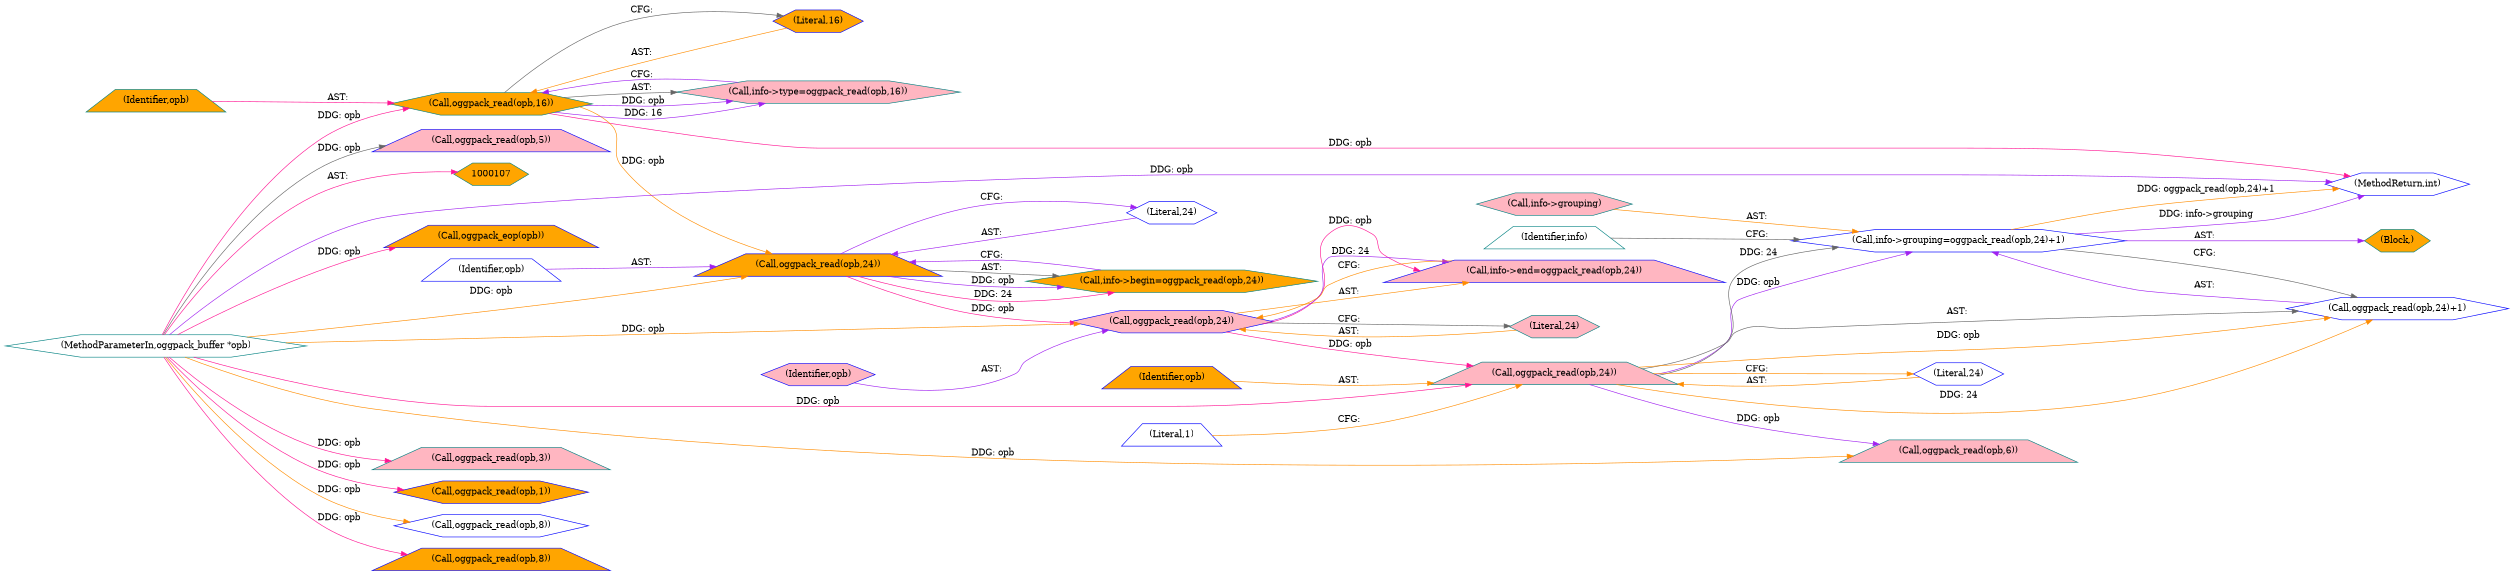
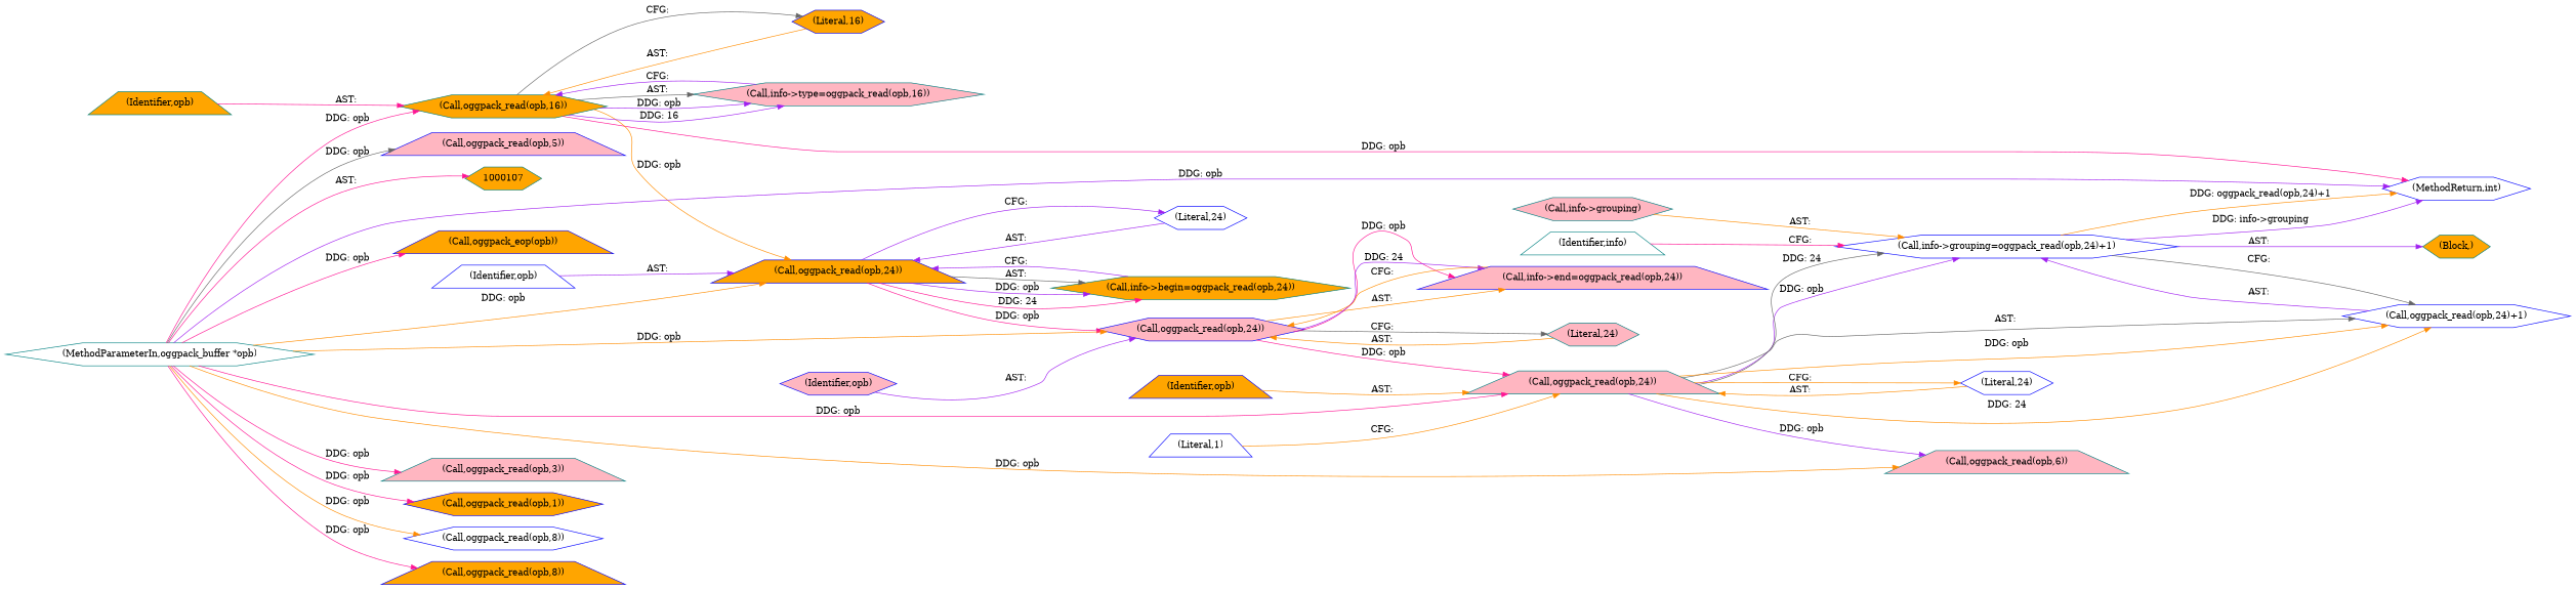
  digraph {
    rankdir=LR
    node [color=blue fillcolor=orange shape=hexagon style=filled]
    edge [color=darkorange]
    n1 [fillcolor=white label="(Call,info->grouping=oggpack_read(opb,24)+1)"]
    n2 [color=teal label="(Block,)"]
    n3 [fillcolor=white label="(Call,oggpack_read(opb,24)+1)"]
    n4 [fillcolor=white label="(MethodReturn,int)"]
    n5 [color=teal fillcolor=lightpink label="(Call,oggpack_read(opb,24))" shape=trapezium]
    n6 [fillcolor=white label="(Literal,24)"]
    n7 [color=teal fillcolor=lightpink label="(Call,oggpack_read(opb,6))" shape=trapezium]
    n8 [fillcolor=lightpink label="(Call,oggpack_read(opb,24))"]
    n9 [color=teal fillcolor=lightpink label="(Literal,24)"]
    n10 [fillcolor=lightpink label="(Call,info->end=oggpack_read(opb,24))" shape=trapezium]
    n11 [label="(Call,oggpack_read(opb,24))" shape=trapezium]
    n12 [color=teal label="(Call,info->begin=oggpack_read(opb,24))"]
    n13 [fillcolor=white label="(Literal,24)"]
    n14 [color=teal label="(Call,oggpack_read(opb,16))"]
    n15 [color=teal fillcolor=lightpink label="(Call,info->type=oggpack_read(opb,16))"]
    n16 [label="(Literal,16)"]
    n17 [color=teal fillcolor=white label="(MethodParameterIn,oggpack_buffer *opb)"]
    n18 [color=teal fillcolor=lightpink label="(Call,oggpack_read(opb,3))" shape=trapezium]
    n19 [label="(Call,oggpack_read(opb,1))"]
    n20 [fillcolor=white label="(Call,oggpack_read(opb,8))"]
    n21 [label="(Call,oggpack_read(opb,8))" shape=trapezium]
    n22 [fillcolor=lightpink label="(Call,oggpack_read(opb,5))" shape=trapezium]
    n23 [label="(Call,oggpack_eop(opb))" shape=trapezium]
    1000107 [color=teal]
    n25 [fillcolor=white label="(Identifier,opb)" shape=trapezium]
    n26 [color=teal fillcolor=lightpink label="(Call,info->grouping)"]
    n27 [color=teal fillcolor=white label="(Identifier,info)" shape=trapezium]
    n28 [fillcolor=lightpink label="(Identifier,opb)"]
    n29 [fillcolor=white label="(Literal,1)" shape=trapezium]
    n30 [color=teal label="(Identifier,opb)" shape=trapezium]
    n31 [label="(Identifier,opb)" shape=trapezium]
    n1 -> n2 [color=purple label="AST: "]
    n1 -> n3 [color=gray40 label="CFG: "]
    n1 -> n4 [label="DDG: oggpack_read(opb,24)+1"]
    n1 -> n4 [color=purple label="DDG: info->grouping"]
    n3 -> n1 [color=purple label="AST: "]
    n5 -> n1 [color=purple label="DDG: opb"]
    n5 -> n1 [color=gray40 label="DDG: 24"]
    n5 -> n3 [color=gray40 label="AST: "]
    n5 -> n3 [label="DDG: opb"]
    n5 -> n3 [label="DDG: 24"]
    n5 -> n6 [label="CFG: "]
    n5 -> n7 [color=purple label="DDG: opb"]
    n6 -> n5 [label="AST: "]
    n8 -> n5 [color=deeppink label="DDG: opb"]
    n8 -> n9 [color=gray40 label="CFG: "]
    n8 -> n10 [label="AST: "]
    n8 -> n10 [color=deeppink label="DDG: opb"]
    n8 -> n10 [color=purple label="DDG: 24"]
    n9 -> n8 [label="AST: "]
    n10 -> n8 [label="CFG: "]
    n11 -> n8 [color=deeppink label="DDG: opb"]
    n11 -> n12 [color=gray40 label="AST: "]
    n11 -> n12 [color=purple label="DDG: opb"]
    n11 -> n12 [color=deeppink label="DDG: 24"]
    n11 -> n13 [color=purple label="CFG: "]
    n12 -> n11 [color=purple label="CFG: "]
    n13 -> n11 [color=purple label="AST: "]
    n14 -> n4 [color=deeppink label="DDG: opb"]
    n14 -> n11 [label="DDG: opb"]
    n14 -> n15 [color=gray40 label="AST: "]
    n14 -> n15 [color=purple label="DDG: opb"]
    n14 -> n15 [color=purple label="DDG: 16"]
    n14 -> n16 [color=gray40 label="CFG: "]
    n15 -> n14 [color=purple label="CFG: "]
    n16 -> n14 [label="AST: "]
    n17 -> n4 [color=purple label="DDG: opb"]
    n17 -> n5 [color=deeppink label="DDG: opb"]
    n17 -> n7 [label="DDG: opb"]
    n17 -> n8 [label="DDG: opb"]
    n17 -> n11 [label="DDG: opb"]
    n17 -> n14 [color=deeppink label="DDG: opb"]
    n17 -> n18 [color=deeppink label="DDG: opb"]
    n17 -> n19 [color=deeppink label="DDG: opb"]
    n17 -> n20 [label="DDG: opb"]
    n17 -> n21 [color=deeppink label="DDG: opb"]
    n17 -> n22 [color=gray40 label="DDG: opb"]
    n17 -> n23 [color=deeppink label="DDG: opb"]
    n17 -> 1000107 [color=deeppink label="AST: "]
    n25 -> n11 [color=purple label="AST: "]
    n26 -> n1 [label="AST: "]
-   n27 -> n1 [color=gray40 label="CFG: "]
+   n27 -> n1 [color=deeppink label="CFG: "]
    n28 -> n8 [color=purple label="AST: "]
    n29 -> n5 [label="CFG: "]
    n30 -> n14 [color=deeppink label="AST: "]
    n31 -> n5 [label="AST: "]
  }
